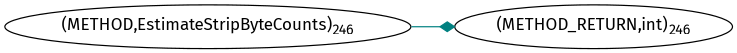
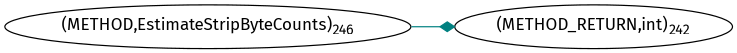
  digraph {
    rankdir=LR
    fontname="Fira Sans"
    node [fontname="Fira Sans"]
    n1 [label=<(METHOD,EstimateStripByteCounts)<SUB>246</SUB>>]
-   n2 [label=<(METHOD_RETURN,int)<SUB>246</SUB>>]
+   n2 [label=<(METHOD_RETURN,int)<SUB>242</SUB>>]
    n1 -> n2 [color=teal arrowhead=diamond fontname="Fira Sans"]
  }
